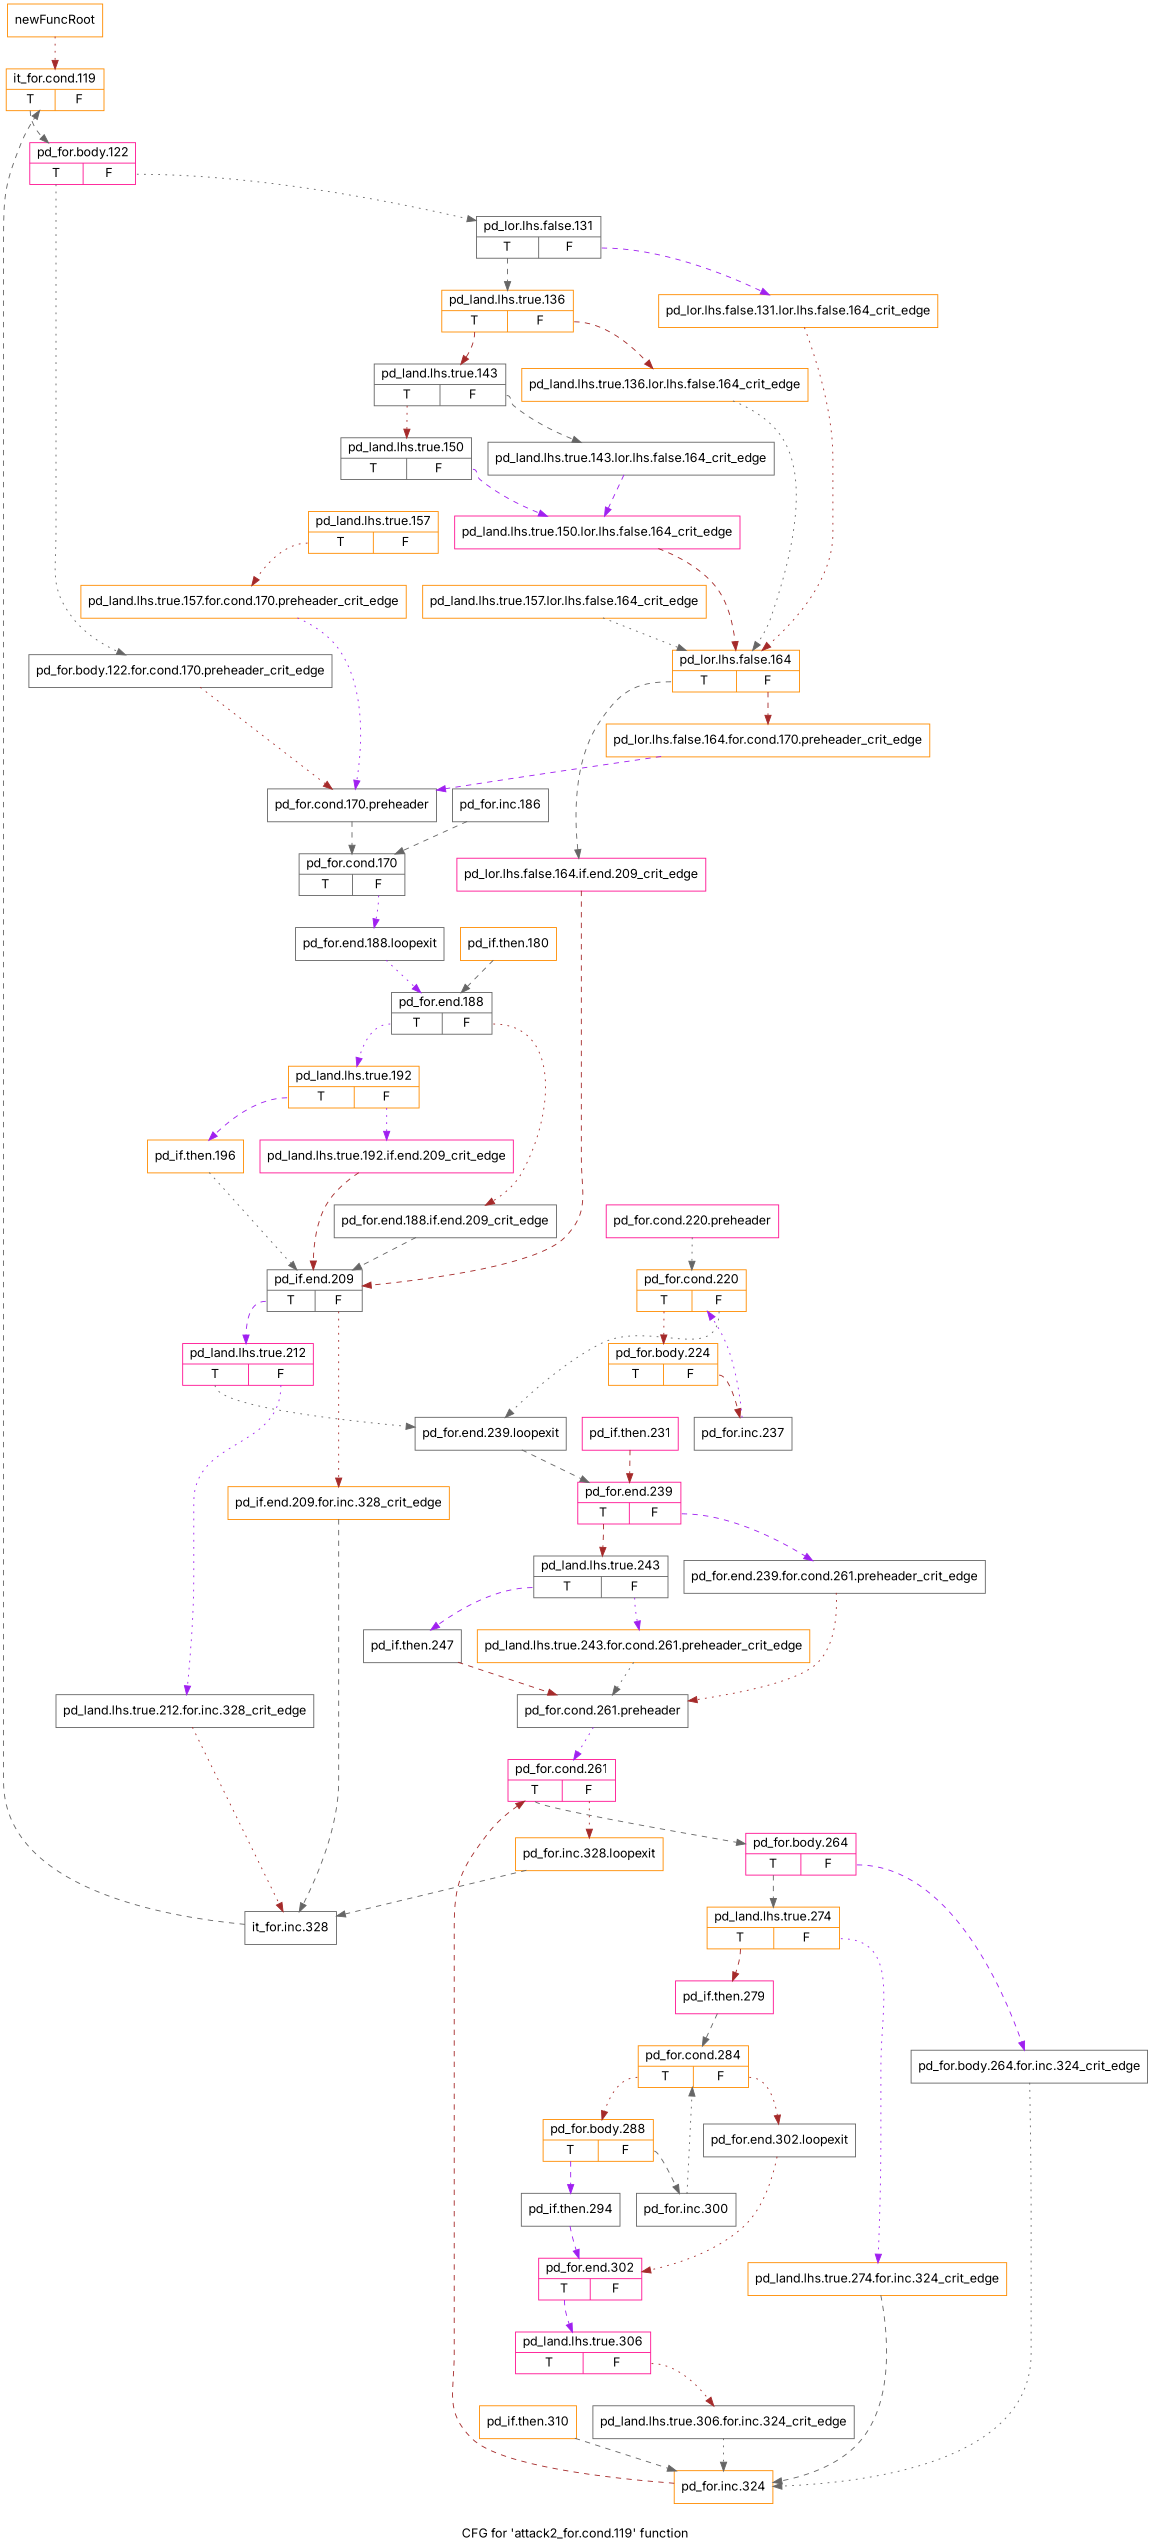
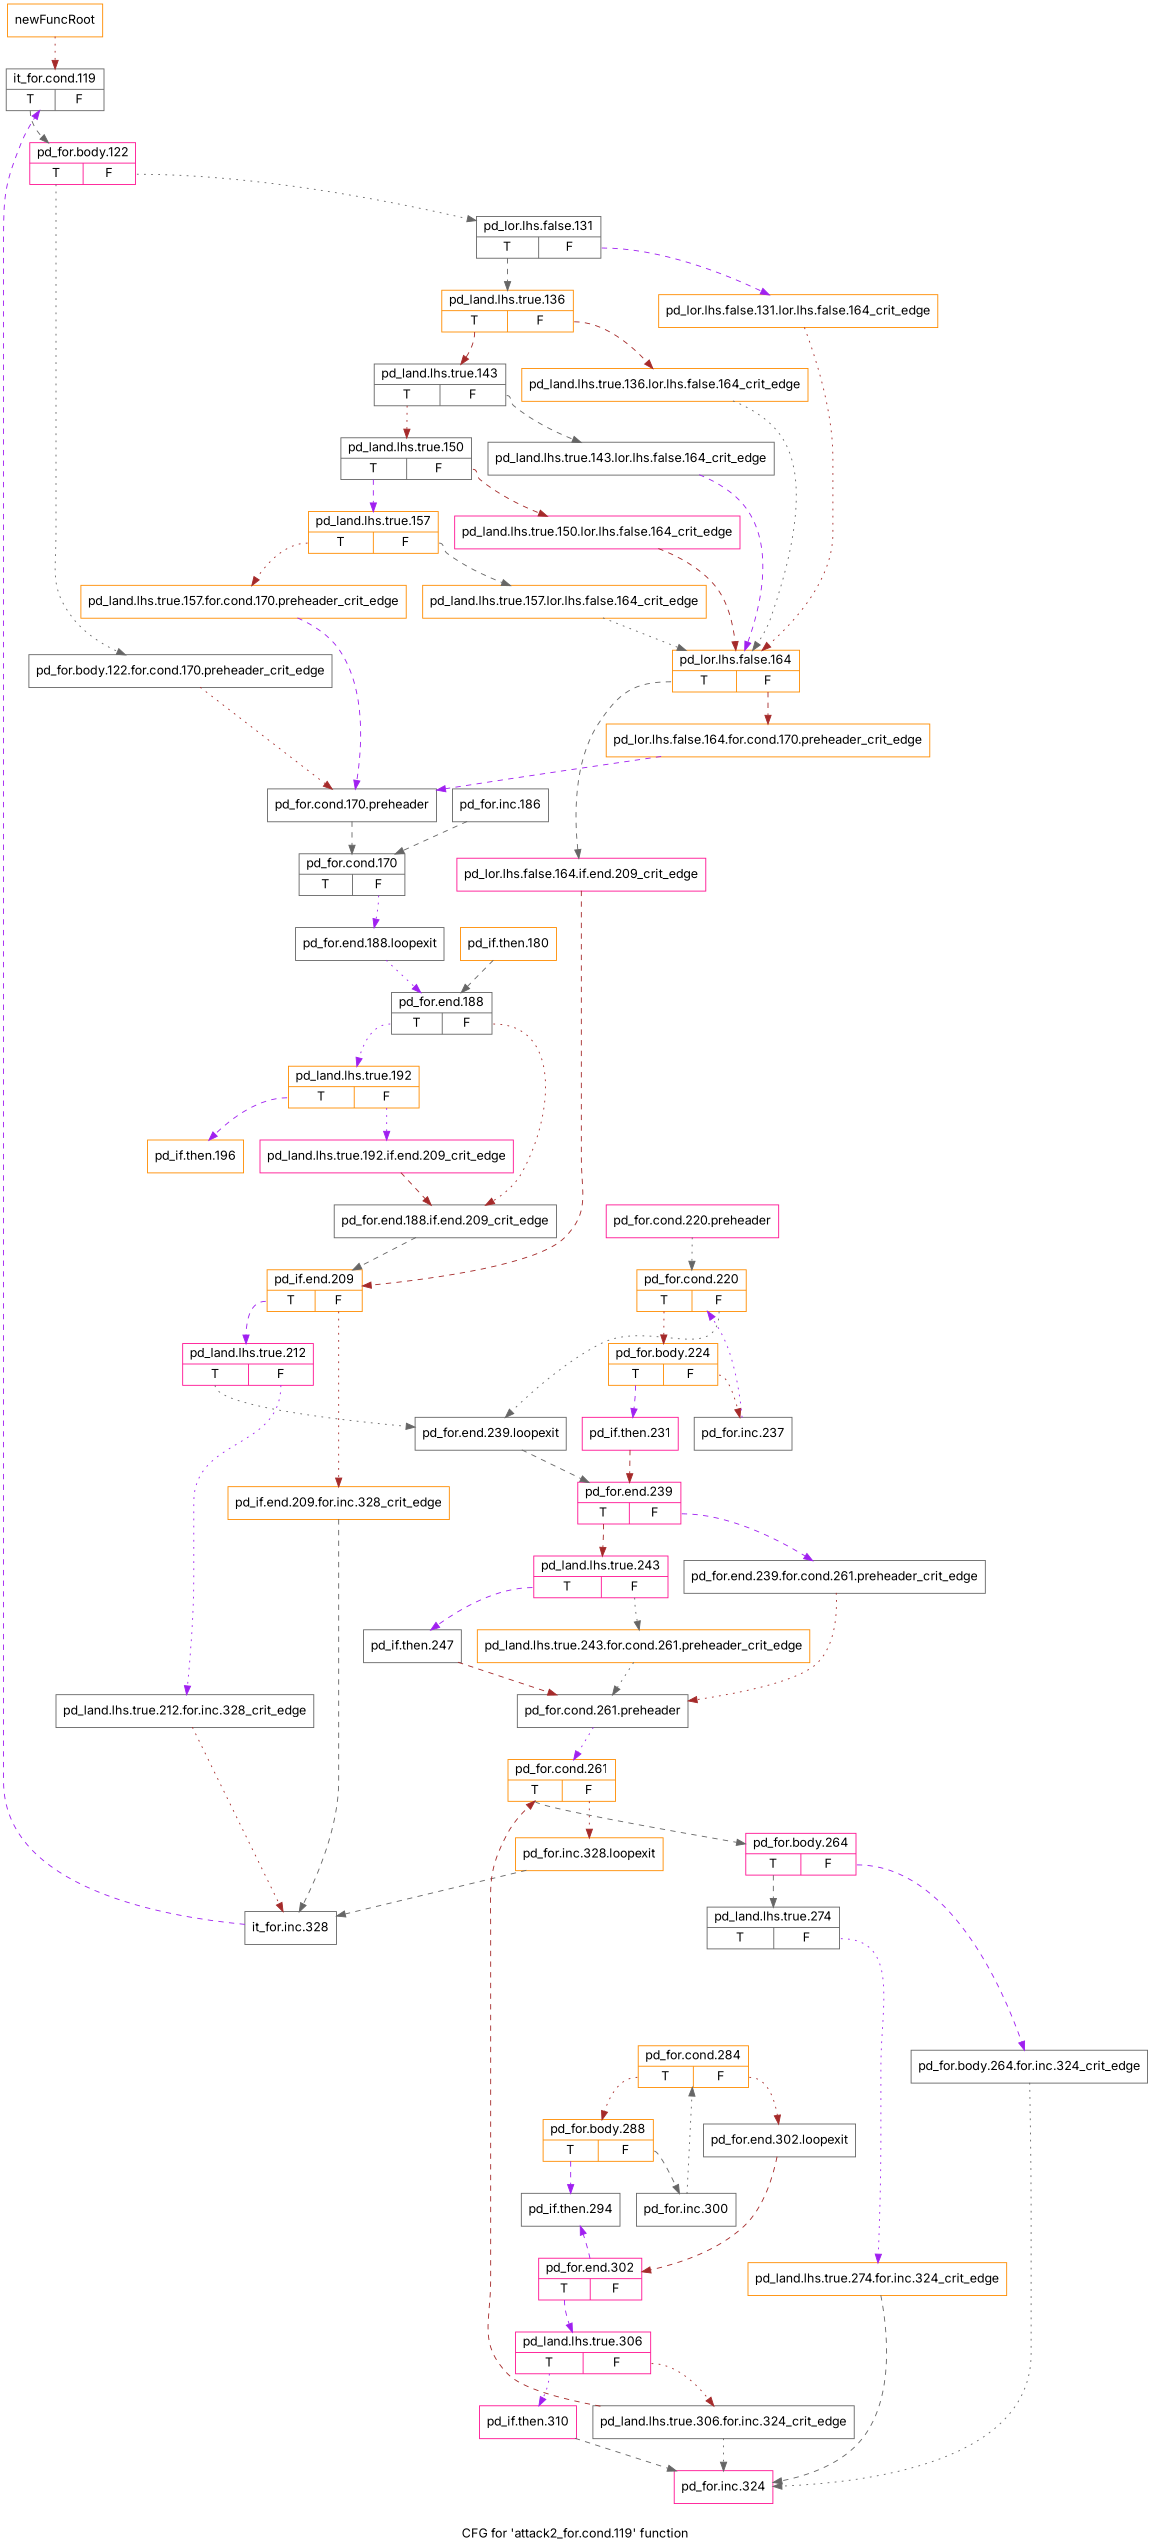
  digraph {
    fontname=Inter
    label="CFG for 'attack2_for.cond.119' function"
    node [color=darkorange fontname=Inter shape=record]
    edge [color=gray40 fontname=Inter style=dashed]
    n1 [label="{newFuncRoot}"]
-   n2 [label="{it_for.cond.119|{<s0>T|<s1>F}}"]
+   n2 [color=gray40 label="{it_for.cond.119|{<s0>T|<s1>F}}"]
    n3 [color=deeppink label="{pd_for.body.122|{<s0>T|<s1>F}}"]
    n4 [color=gray40 label="{pd_for.body.122.for.cond.170.preheader_crit_edge}"]
    n5 [color=gray40 label="{pd_lor.lhs.false.131|{<s0>T|<s1>F}}"]
    n6 [color=gray40 label="{pd_for.cond.170.preheader}"]
    n7 [label="{pd_land.lhs.true.136|{<s0>T|<s1>F}}"]
    n8 [label="{pd_lor.lhs.false.131.lor.lhs.false.164_crit_edge}"]
    n9 [color=gray40 label="{pd_for.cond.170|{<s0>T|<s1>F}}"]
    n10 [color=gray40 label="{pd_land.lhs.true.143|{<s0>T|<s1>F}}"]
    n11 [label="{pd_land.lhs.true.136.lor.lhs.false.164_crit_edge}"]
    n12 [label="{pd_lor.lhs.false.164|{<s0>T|<s1>F}}"]
    n13 [color=gray40 label="{pd_land.lhs.true.150|{<s0>T|<s1>F}}"]
    n14 [color=gray40 label="{pd_land.lhs.true.143.lor.lhs.false.164_crit_edge}"]
    n15 [color=deeppink label="{pd_lor.lhs.false.164.if.end.209_crit_edge}"]
    n16 [label="{pd_lor.lhs.false.164.for.cond.170.preheader_crit_edge}"]
-   n17 [color=gray40 label="{pd_if.end.209|{<s0>T|<s1>F}}"]
+   n17 [label="{pd_if.end.209|{<s0>T|<s1>F}}"]
    n18 [label="{pd_land.lhs.true.157|{<s0>T|<s1>F}}"]
    n19 [color=deeppink label="{pd_land.lhs.true.150.lor.lhs.false.164_crit_edge}"]
    n20 [label="{pd_land.lhs.true.157.for.cond.170.preheader_crit_edge}"]
    n21 [label="{pd_land.lhs.true.157.lor.lhs.false.164_crit_edge}"]
    n22 [color=deeppink label="{pd_land.lhs.true.212|{<s0>T|<s1>F}}"]
    n23 [label="{pd_if.end.209.for.inc.328_crit_edge}"]
    n24 [color=gray40 label="{pd_for.end.188.loopexit}"]
    n25 [color=gray40 label="{pd_land.lhs.true.212.for.inc.328_crit_edge}"]
    n26 [color=gray40 label="{pd_for.end.239.loopexit}"]
    n27 [color=gray40 label="{it_for.inc.328}"]
    n28 [color=gray40 label="{pd_for.end.188|{<s0>T|<s1>F}}"]
    n29 [label="{pd_if.then.180}"]
    n30 [color=gray40 label="{pd_for.inc.186}"]
    n31 [label="{pd_land.lhs.true.192|{<s0>T|<s1>F}}"]
    n32 [color=gray40 label="{pd_for.end.188.if.end.209_crit_edge}"]
    n33 [label="{pd_if.then.196}"]
    n34 [color=deeppink label="{pd_land.lhs.true.192.if.end.209_crit_edge}"]
    n35 [color=deeppink label="{pd_for.cond.220.preheader}"]
    n36 [label="{pd_for.cond.220|{<s0>T|<s1>F}}"]
    n37 [label="{pd_for.body.224|{<s0>T|<s1>F}}"]
    n38 [color=deeppink label="{pd_if.then.231}"]
    n39 [color=gray40 label="{pd_for.inc.237}"]
    n40 [color=deeppink label="{pd_for.end.239|{<s0>T|<s1>F}}"]
-   n41 [color=gray40 label="{pd_land.lhs.true.243|{<s0>T|<s1>F}}"]
+   n41 [color=deeppink label="{pd_land.lhs.true.243|{<s0>T|<s1>F}}"]
    n42 [color=gray40 label="{pd_for.end.239.for.cond.261.preheader_crit_edge}"]
    n43 [color=gray40 label="{pd_if.then.247}"]
    n44 [label="{pd_land.lhs.true.243.for.cond.261.preheader_crit_edge}"]
    n45 [color=gray40 label="{pd_for.cond.261.preheader}"]
-   n46 [color=deeppink label="{pd_for.cond.261|{<s0>T|<s1>F}}"]
+   n46 [label="{pd_for.cond.261|{<s0>T|<s1>F}}"]
    n47 [color=deeppink label="{pd_for.body.264|{<s0>T|<s1>F}}"]
    n48 [label="{pd_for.inc.328.loopexit}"]
-   n49 [label="{pd_land.lhs.true.274|{<s0>T|<s1>F}}"]
+   n49 [color=gray40 label="{pd_land.lhs.true.274|{<s0>T|<s1>F}}"]
    n50 [color=gray40 label="{pd_for.body.264.for.inc.324_crit_edge}"]
-   n51 [color=deeppink label="{pd_if.then.279}"]
    n52 [label="{pd_land.lhs.true.274.for.inc.324_crit_edge}"]
-   n53 [label="{pd_for.inc.324}"]
+   n53 [color=deeppink label="{pd_for.inc.324}"]
    n54 [label="{pd_for.cond.284|{<s0>T|<s1>F}}"]
    n55 [label="{pd_for.body.288|{<s0>T|<s1>F}}"]
    n56 [color=gray40 label="{pd_for.end.302.loopexit}"]
    n57 [color=gray40 label="{pd_if.then.294}"]
    n58 [color=gray40 label="{pd_for.inc.300}"]
    n59 [color=deeppink label="{pd_for.end.302|{<s0>T|<s1>F}}"]
    n60 [color=deeppink label="{pd_land.lhs.true.306|{<s0>T|<s1>F}}"]
-   n61 [label="{pd_if.then.310}"]
+   n61 [color=deeppink label="{pd_if.then.310}"]
    n62 [color=gray40 label="{pd_land.lhs.true.306.for.inc.324_crit_edge}"]
    n1 -> n2 [color=brown style=dotted]
    n2 -> n3 [tailport=s0]
    n3 -> n4 [style=dotted tailport=s0]
    n3 -> n5 [style=dotted tailport=s1]
    n4 -> n6 [color=brown style=dotted]
    n5 -> n7 [tailport=s0]
    n5 -> n8 [color=purple tailport=s1]
    n6 -> n9
    n7 -> n10 [color=brown tailport=s0]
    n7 -> n11 [color=brown tailport=s1]
    n8 -> n12 [color=brown style=dotted]
    n9 -> n24 [color=purple style=dotted tailport=s1]
    n10 -> n13 [color=brown style=dotted tailport=s0]
    n10 -> n14 [tailport=s1]
    n11 -> n12 [style=dotted]
    n12 -> n15 [tailport=s0]
    n12 -> n16 [color=brown tailport=s1]
-   n13 -> n19 [color=purple tailport=s1]
-   n14 -> n19 [color=purple]
+   n13 -> n18 [color=purple tailport=s0]
+   n13 -> n19 [color=brown tailport=s1]
+   n14 -> n12 [color=purple]
    n15 -> n17 [color=brown]
    n16 -> n6 [color=purple]
    n17 -> n22 [color=purple tailport=s0]
    n17 -> n23 [color=brown style=dotted tailport=s1]
    n18 -> n20 [color=brown style=dotted tailport=s0]
+   n18 -> n21 [tailport=s1]
    n19 -> n12 [color=brown]
-   n20 -> n6 [color=purple style=dotted]
+   n20 -> n6 [color=purple]
    n21 -> n12 [style=dotted]
    n22 -> n25 [color=purple style=dotted tailport=s1]
    n22 -> n26 [style=dotted tailport=s0]
    n23 -> n27
    n24 -> n28 [color=purple style=dotted]
    n25 -> n27 [color=brown style=dotted]
    n26 -> n40
-   n27 -> n2
+   n27 -> n2 [color=purple]
    n28 -> n31 [color=purple style=dotted tailport=s0]
    n28 -> n32 [color=brown style=dotted tailport=s1]
    n29 -> n28
    n30 -> n9
    n31 -> n33 [color=purple tailport=s0]
    n31 -> n34 [color=purple style=dotted tailport=s1]
    n32 -> n17
-   n33 -> n17 [style=dotted]
-   n34 -> n17 [color=brown]
+   n34 -> n32 [color=brown]
    n35 -> n36 [style=dotted]
    n36 -> n26 [style=dotted tailport=s1]
    n36 -> n37 [color=brown style=dotted tailport=s0]
-   n37 -> n39 [color=brown tailport=s1]
+   n37 -> n38 [color=purple tailport=s0]
+   n37 -> n39 [color=brown style=dotted tailport=s1]
    n38 -> n40 [color=brown]
    n39 -> n36 [color=purple style=dotted]
    n40 -> n41 [color=brown tailport=s0]
    n40 -> n42 [color=purple tailport=s1]
    n41 -> n43 [color=purple tailport=s0]
-   n41 -> n44 [color=purple style=dotted tailport=s1]
+   n41 -> n44 [style=dotted tailport=s1]
    n42 -> n45 [color=brown style=dotted]
    n43 -> n45 [color=brown]
    n44 -> n45 [style=dotted]
    n45 -> n46 [color=purple style=dotted]
    n46 -> n47 [tailport=s0]
    n46 -> n48 [color=brown style=dotted tailport=s1]
    n47 -> n49 [tailport=s0]
    n47 -> n50 [color=purple tailport=s1]
    n48 -> n27
-   n49 -> n51 [color=brown tailport=s0]
    n49 -> n52 [color=purple style=dotted tailport=s1]
    n50 -> n53 [style=dotted]
-   n51 -> n54
    n52 -> n53
-   n53 -> n46 [color=brown]
+   n62 -> n46 [color=brown]
    n54 -> n55 [color=brown style=dotted tailport=s0]
    n54 -> n56 [color=brown style=dotted tailport=s1]
    n55 -> n57 [color=purple tailport=s0]
    n55 -> n58 [tailport=s1]
-   n56 -> n59 [color=brown style=dotted]
-   n57 -> n59 [color=purple]
+   n56 -> n59 [color=brown]
+   n59 -> n57 [color=purple]
    n58 -> n54 [style=dotted]
    n59 -> n60 [color=purple tailport=s0]
+   n60 -> n61 [color=purple style=dotted tailport=s0]
    n60 -> n62 [color=brown style=dotted tailport=s1]
    n61 -> n53
    n62 -> n53 [style=dotted]
  }
